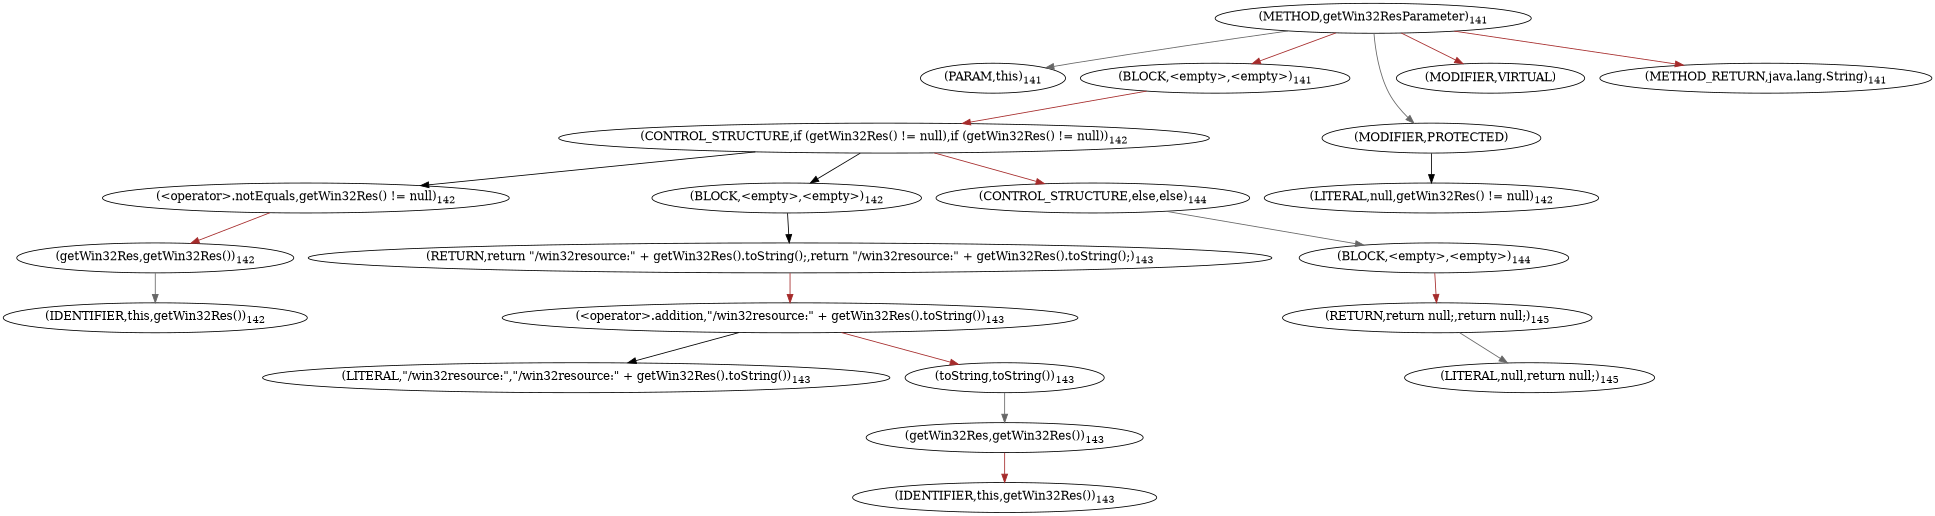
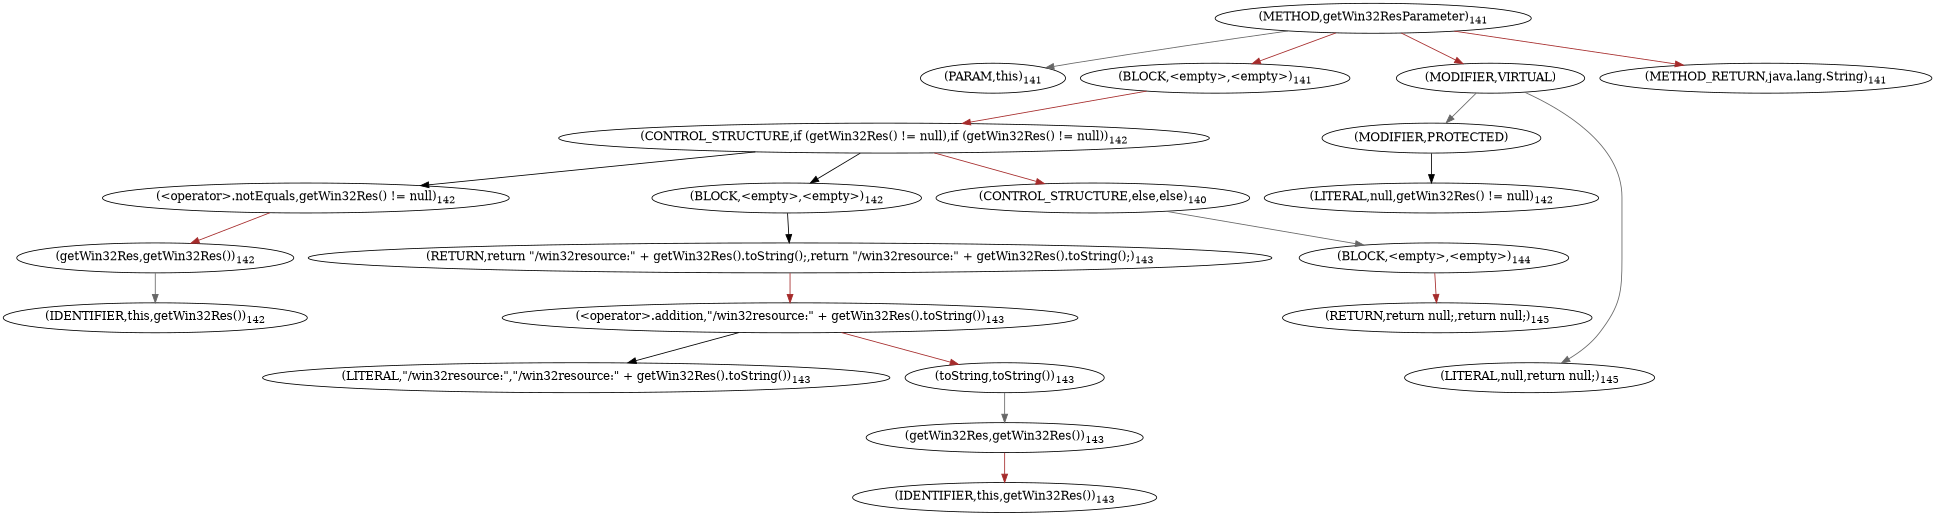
  digraph {
    edge [color=brown]
    n1 [label=<(METHOD,getWin32ResParameter)<SUB>141</SUB>>]
    n2 [label=<(PARAM,this)<SUB>141</SUB>>]
    n3 [label=<(BLOCK,&lt;empty&gt;,&lt;empty&gt;)<SUB>141</SUB>>]
    n4 [label=<(MODIFIER,PROTECTED)>]
    n5 [label=<(MODIFIER,VIRTUAL)>]
    n6 [label=<(METHOD_RETURN,java.lang.String)<SUB>141</SUB>>]
    n7 [label=<(CONTROL_STRUCTURE,if (getWin32Res() != null),if (getWin32Res() != null))<SUB>142</SUB>>]
    n8 [label=<(LITERAL,null,getWin32Res() != null)<SUB>142</SUB>>]
    n9 [label=<(&lt;operator&gt;.notEquals,getWin32Res() != null)<SUB>142</SUB>>]
    n10 [label=<(BLOCK,&lt;empty&gt;,&lt;empty&gt;)<SUB>142</SUB>>]
-   n11 [label=<(CONTROL_STRUCTURE,else,else)<SUB>144</SUB>>]
+   n11 [label=<(CONTROL_STRUCTURE,else,else)<SUB>140</SUB>>]
    n12 [label=<(getWin32Res,getWin32Res())<SUB>142</SUB>>]
    n13 [label=<(RETURN,return &quot;/win32resource:&quot; + getWin32Res().toString();,return &quot;/win32resource:&quot; + getWin32Res().toString();)<SUB>143</SUB>>]
    n14 [label=<(BLOCK,&lt;empty&gt;,&lt;empty&gt;)<SUB>144</SUB>>]
    n15 [label=<(IDENTIFIER,this,getWin32Res())<SUB>142</SUB>>]
    n16 [label=<(&lt;operator&gt;.addition,&quot;/win32resource:&quot; + getWin32Res().toString())<SUB>143</SUB>>]
    n17 [label=<(LITERAL,&quot;/win32resource:&quot;,&quot;/win32resource:&quot; + getWin32Res().toString())<SUB>143</SUB>>]
    n18 [label=<(toString,toString())<SUB>143</SUB>>]
    n19 [label=<(getWin32Res,getWin32Res())<SUB>143</SUB>>]
    n20 [label=<(IDENTIFIER,this,getWin32Res())<SUB>143</SUB>>]
    n21 [label=<(RETURN,return null;,return null;)<SUB>145</SUB>>]
    n22 [label=<(LITERAL,null,return null;)<SUB>145</SUB>>]
    n1 -> n2 [color=gray40]
    n1 -> n3
-   n1 -> n4 [color=gray40]
+   n5 -> n4 [color=gray40]
    n1 -> n5
    n1 -> n6
    n3 -> n7
    n4 -> n8 [color=black]
    n7 -> n9 [color=black]
    n7 -> n10 [color=black]
    n7 -> n11
    n9 -> n12
    n10 -> n13 [color=black]
    n11 -> n14 [color=gray40]
    n12 -> n15 [color=gray40]
    n13 -> n16
    n14 -> n21
    n16 -> n17 [color=black]
    n16 -> n18
    n18 -> n19 [color=gray40]
    n19 -> n20
-   n21 -> n22 [color=gray40]
+   n5 -> n22 [color=gray40]
  }
